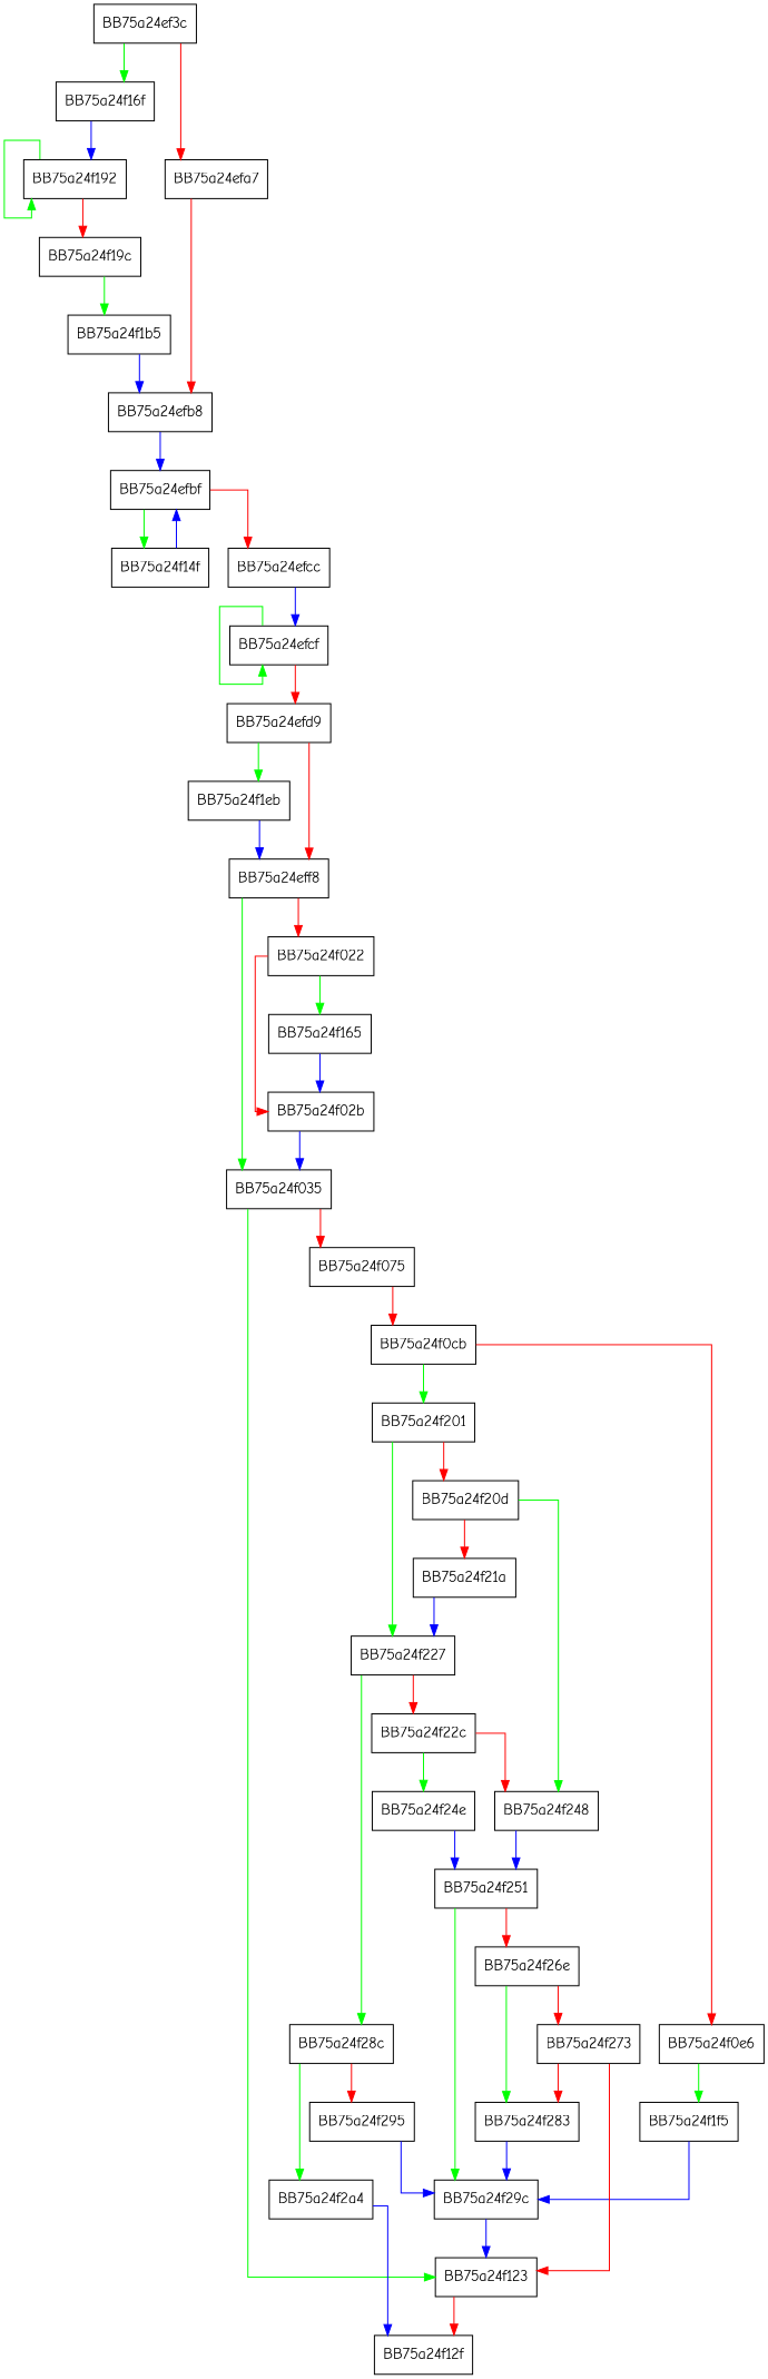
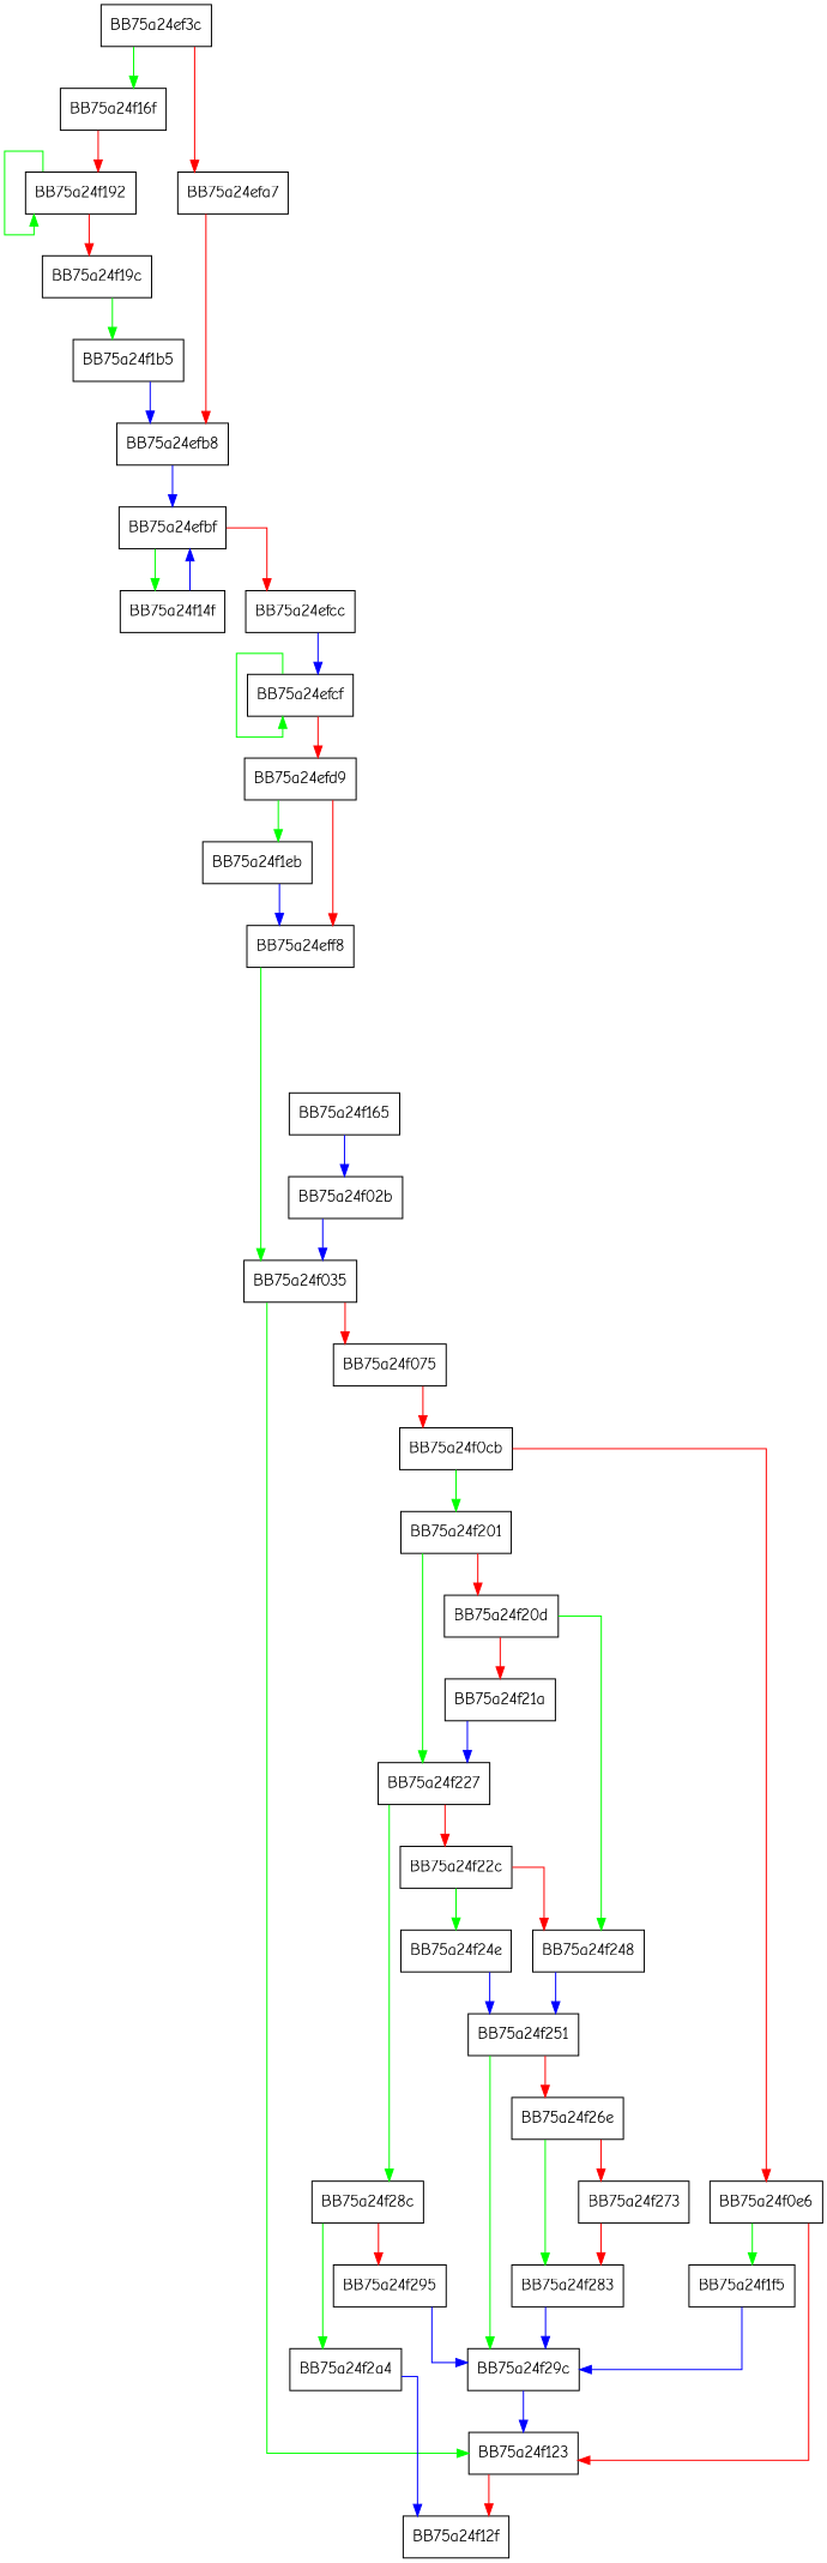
  digraph {
    fontname="Comic Neue"
    splines=ortho
    node [fontname="Comic Neue" shape=box]
    edge [color=red fontname="Comic Neue"]
    BB75a24ef3c
    BB75a24f16f
    BB75a24efa7
    BB75a24f192
    BB75a24efb8
    BB75a24f19c
    BB75a24efbf
    BB75a24f14f
    BB75a24efcc
    BB75a24efcf
    BB75a24efd9
    BB75a24f1eb
    BB75a24eff8
    BB75a24f035
-   BB75a24f022
    BB75a24f123
    BB75a24f075
    BB75a24f165
    BB75a24f02b
    BB75a24f12f
    BB75a24f0cb
    BB75a24f201
    BB75a24f227
    BB75a24f20d
    BB75a24f0e6
    BB75a24f28c
    BB75a24f22c
    BB75a24f21a
    BB75a24f248
    BB75a24f1f5
    BB75a24f29c
    BB75a24f1b5
    BB75a24f2a4
    BB75a24f295
    BB75a24f24e
    BB75a24f251
    BB75a24f26e
    BB75a24f283
    BB75a24f273
    BB75a24ef3c -> BB75a24f16f [color=green]
    BB75a24ef3c -> BB75a24efa7
-   BB75a24f16f -> BB75a24f192 [color=blue]
+   BB75a24f16f -> BB75a24f192
    BB75a24efa7 -> BB75a24efb8
    BB75a24f192 -> BB75a24f192 [color=green]
    BB75a24f192 -> BB75a24f19c
    BB75a24efb8 -> BB75a24efbf [color=blue]
    BB75a24f19c -> BB75a24f1b5 [color=green]
    BB75a24efbf -> BB75a24f14f [color=green]
    BB75a24efbf -> BB75a24efcc
    BB75a24f14f -> BB75a24efbf [color=blue]
    BB75a24efcc -> BB75a24efcf [color=blue]
    BB75a24efcf -> BB75a24efcf [color=green]
    BB75a24efcf -> BB75a24efd9
    BB75a24efd9 -> BB75a24f1eb [color=green]
    BB75a24efd9 -> BB75a24eff8
    BB75a24f1eb -> BB75a24eff8 [color=blue]
    BB75a24eff8 -> BB75a24f035 [color=green]
-   BB75a24eff8 -> BB75a24f022
    BB75a24f035 -> BB75a24f123 [color=green]
    BB75a24f035 -> BB75a24f075
-   BB75a24f022 -> BB75a24f165 [color=green]
-   BB75a24f022 -> BB75a24f02b
    BB75a24f123 -> BB75a24f12f
    BB75a24f075 -> BB75a24f0cb
    BB75a24f165 -> BB75a24f02b [color=blue]
    BB75a24f02b -> BB75a24f035 [color=blue]
    BB75a24f0cb -> BB75a24f201 [color=green]
    BB75a24f0cb -> BB75a24f0e6
    BB75a24f201 -> BB75a24f227 [color=green]
    BB75a24f201 -> BB75a24f20d
    BB75a24f227 -> BB75a24f28c [color=green]
    BB75a24f227 -> BB75a24f22c
    BB75a24f20d -> BB75a24f21a
    BB75a24f20d -> BB75a24f248 [color=green]
-   BB75a24f273 -> BB75a24f123
+   BB75a24f0e6 -> BB75a24f123
    BB75a24f0e6 -> BB75a24f1f5 [color=green]
    BB75a24f28c -> BB75a24f2a4 [color=green]
    BB75a24f28c -> BB75a24f295
    BB75a24f22c -> BB75a24f248
    BB75a24f22c -> BB75a24f24e [color=green]
    BB75a24f21a -> BB75a24f227 [color=blue]
    BB75a24f248 -> BB75a24f251 [color=blue]
    BB75a24f1f5 -> BB75a24f29c [color=blue]
    BB75a24f29c -> BB75a24f123 [color=blue]
    BB75a24f1b5 -> BB75a24efb8 [color=blue]
    BB75a24f2a4 -> BB75a24f12f [color=blue]
    BB75a24f295 -> BB75a24f29c [color=blue]
    BB75a24f24e -> BB75a24f251 [color=blue]
    BB75a24f251 -> BB75a24f29c [color=green]
    BB75a24f251 -> BB75a24f26e
    BB75a24f26e -> BB75a24f283 [color=green]
    BB75a24f26e -> BB75a24f273
    BB75a24f283 -> BB75a24f29c [color=blue]
    BB75a24f273 -> BB75a24f283
  }
